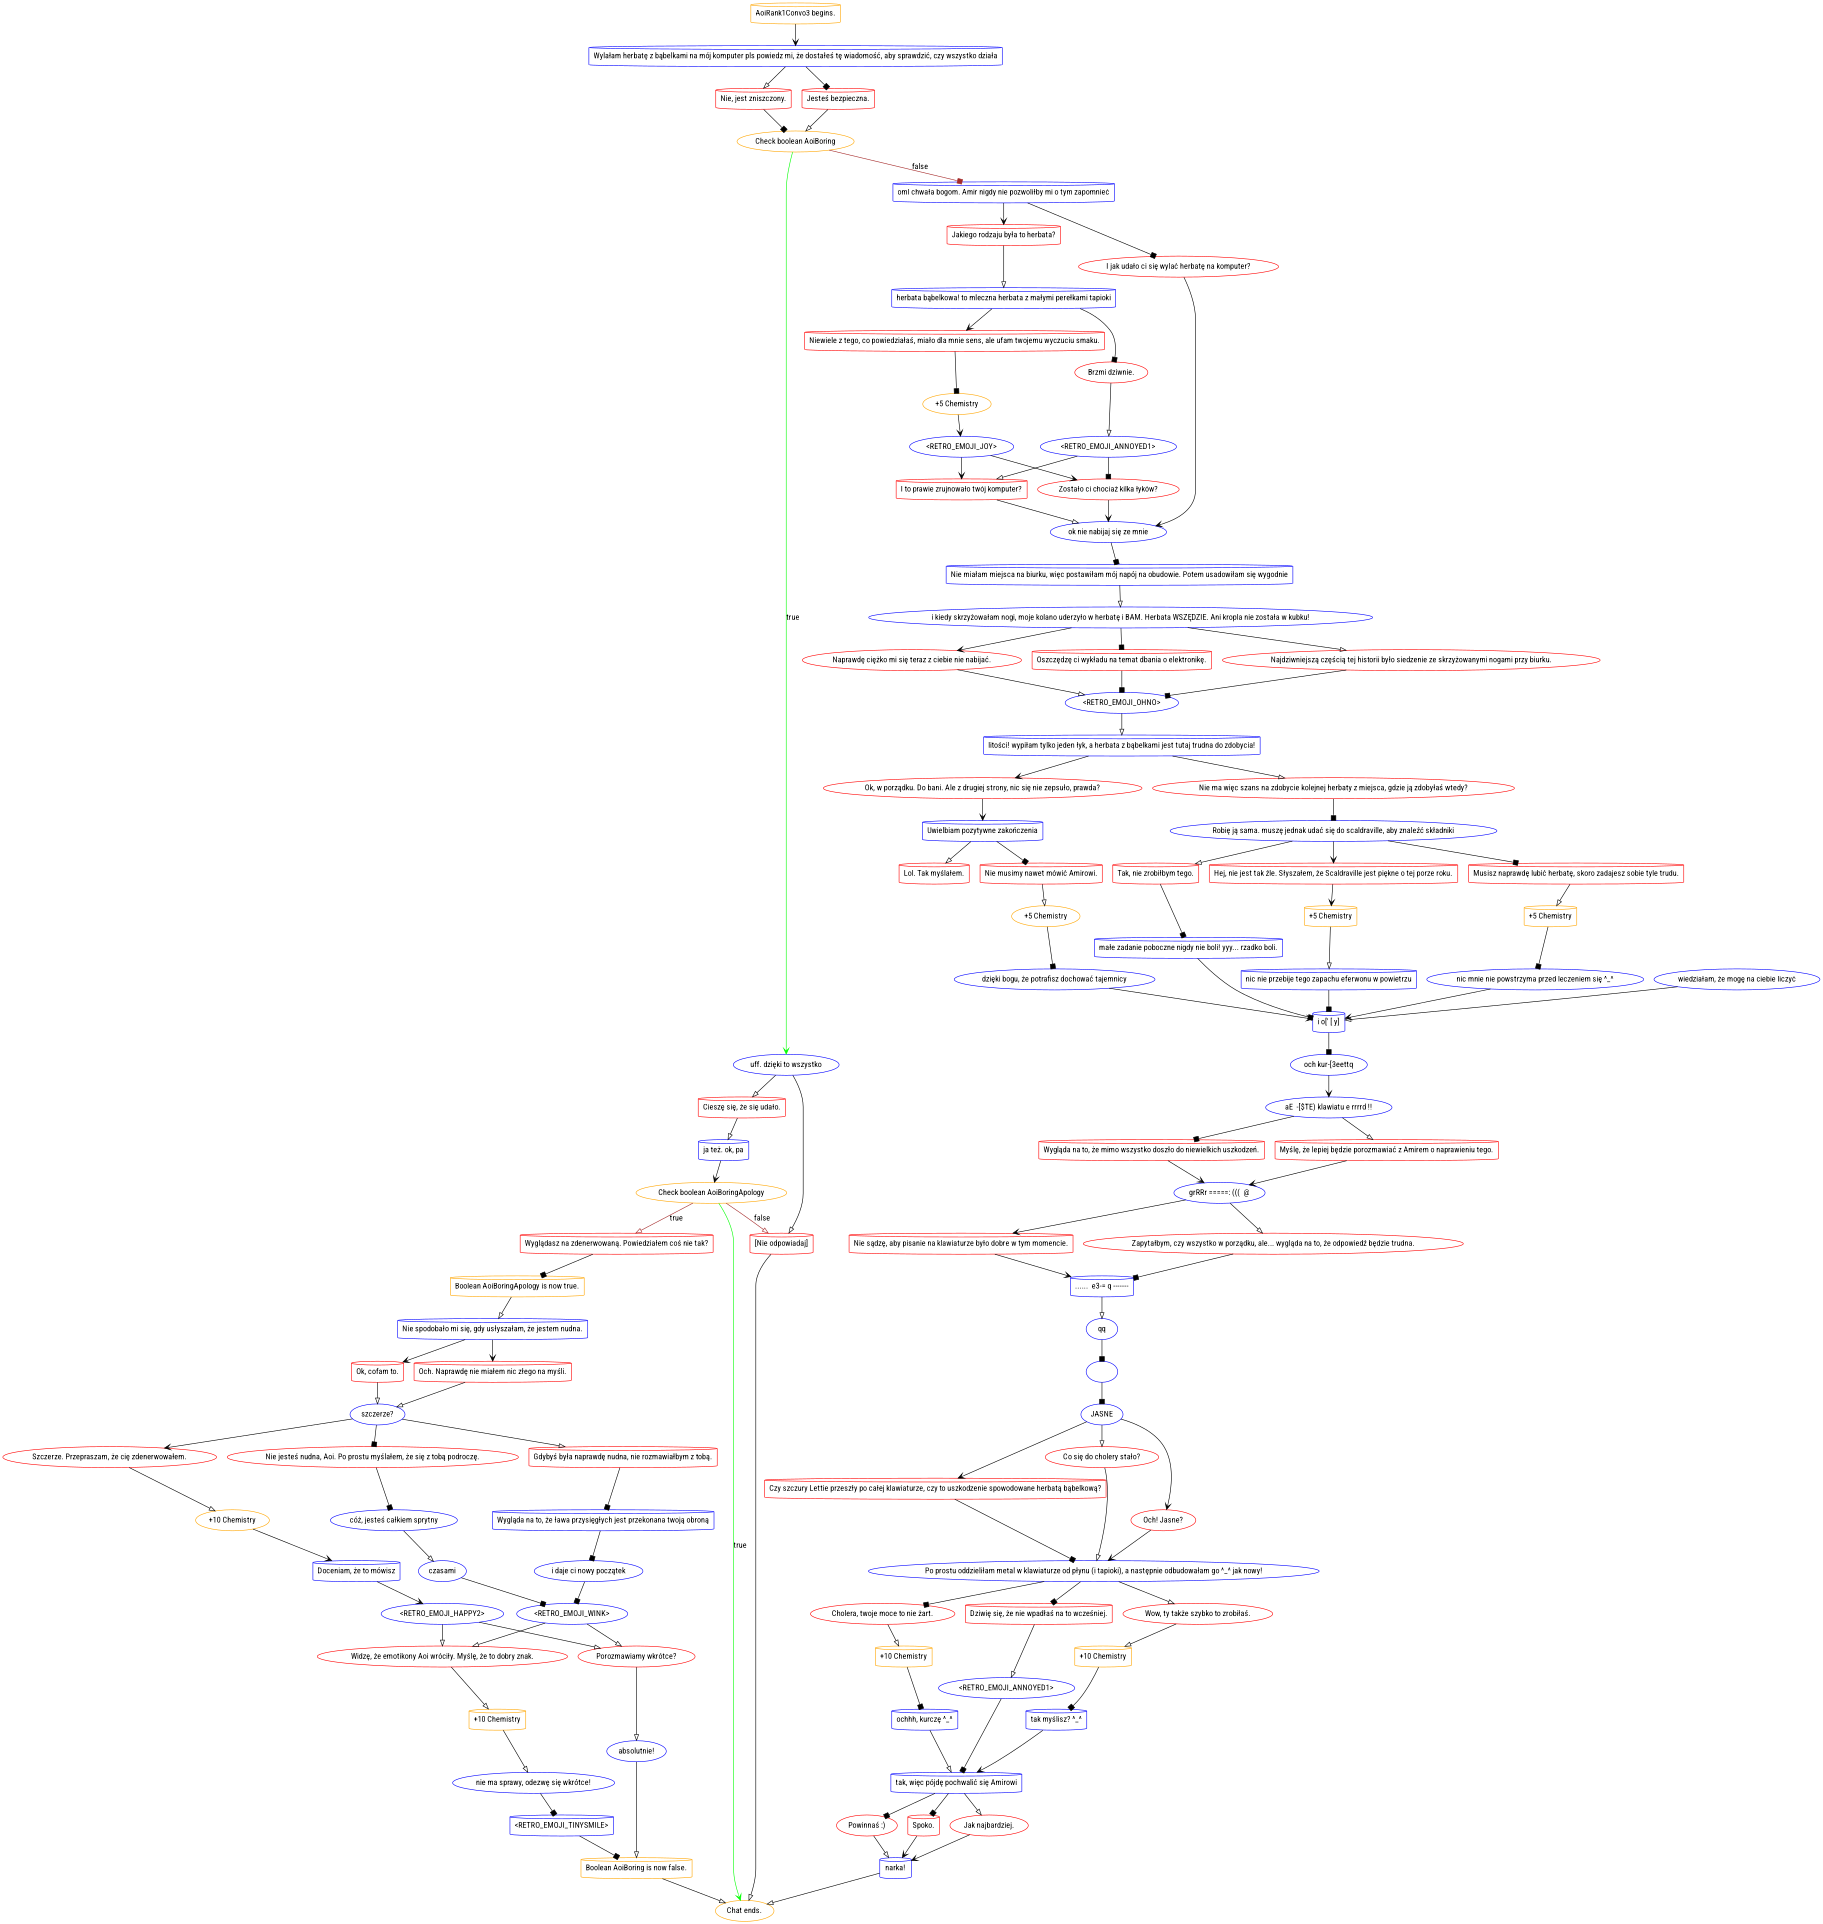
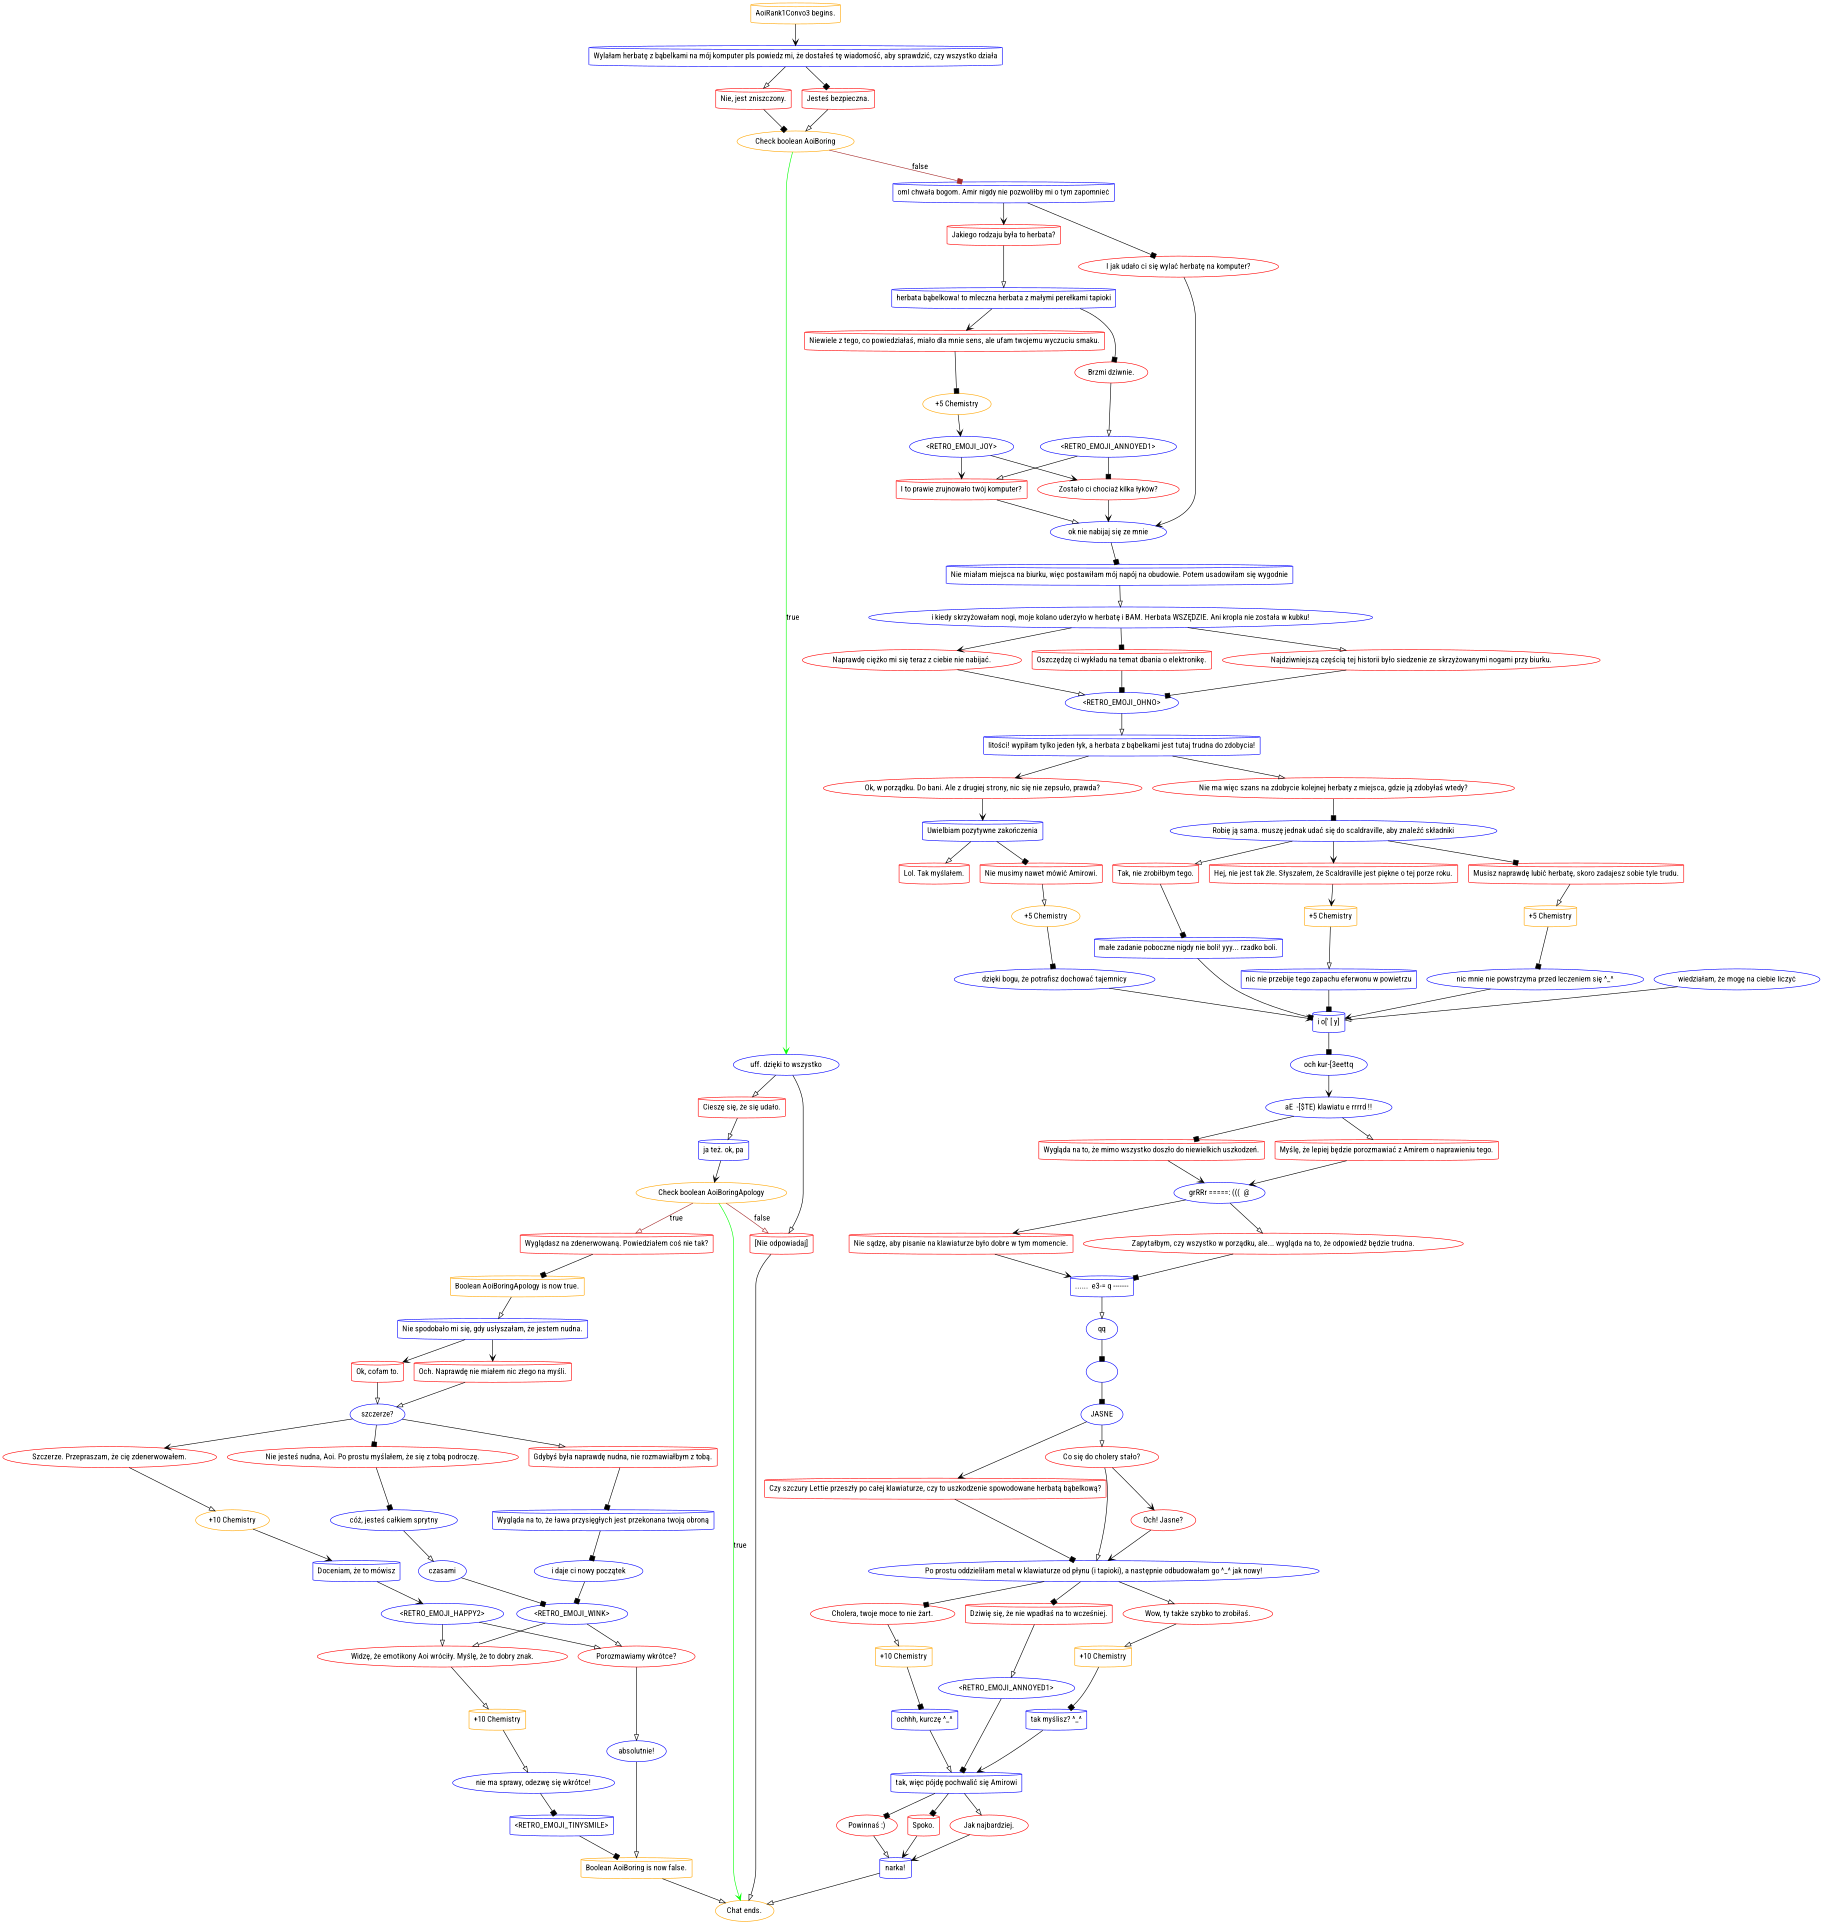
  digraph {
    fontname="Roboto Condensed"
    node [color=blue fontname="Roboto Condensed" shape=cylinder]
    edge [arrowhead=onormal fontname="Roboto Condensed"]
    "AoiRank1Convo3 begins." [color=orange]
    n2 [label="Wylałam herbatę z bąbelkami na mój komputer pls powiedz mi, że dostałeś tę wiadomość, aby sprawdzić, czy wszystko działa"]
    n3 [color=red label="Nie, jest zniszczony."]
    n4 [color=red label="Jesteś bezpieczna."]
    n5 [color=orange label="Check boolean AoiBoring" shape=ellipse]
    n6 [label="uff. dzięki to wszystko" shape=ellipse]
    n7 [label="oml chwała bogom. Amir nigdy nie pozwoliłby mi o tym zapomnieć"]
    n8 [color=red label="Cieszę się, że się udało."]
    n9 [color=red label="[Nie odpowiadaj]"]
    n10 [color=red label="Jakiego rodzaju była to herbata?"]
    n11 [color=red label="I jak udało ci się wylać herbatę na komputer?" shape=ellipse]
    n12 [label="ja też. ok, pa"]
    "Chat ends." [color=orange shape=ellipse]
    n14 [label="herbata bąbelkowa! to mleczna herbata z małymi perełkami tapioki"]
    n15 [label="ok nie nabijaj się ze mnie" shape=ellipse]
    n16 [color=orange label="Check boolean AoiBoringApology" shape=ellipse]
    n17 [color=red label="Niewiele z tego, co powiedziałaś, miało dla mnie sens, ale ufam twojemu wyczuciu smaku."]
    n18 [color=red label="Brzmi dziwnie." shape=ellipse]
    n19 [label="Nie miałam miejsca na biurku, więc postawiłam mój napój na obudowie. Potem usadowiłam się wygodnie"]
    n20 [color=red label="Wyglądasz na zdenerwowaną. Powiedziałem coś nie tak?"]
    n21 [color=orange label="+5 Chemistry" shape=ellipse]
    n22 [label="<RETRO_EMOJI_ANNOYED1>" shape=ellipse]
    n23 [label="i kiedy skrzyżowałam nogi, moje kolano uderzyło w herbatę i BAM. Herbata WSZĘDZIE. Ani kropla nie została w kubku!" shape=ellipse]
    n24 [color=orange label="Boolean AoiBoringApology is now true."]
    n25 [label="<RETRO_EMOJI_JOY>" shape=ellipse]
    n26 [color=red label="Zostało ci chociaż kilka łyków?" shape=ellipse]
    n27 [color=red label="I to prawie zrujnowało twój komputer?"]
    n28 [color=red label="Najdziwniejszą częścią tej historii było siedzenie ze skrzyżowanymi nogami przy biurku." shape=ellipse]
    n29 [color=red label="Naprawdę ciężko mi się teraz z ciebie nie nabijać." shape=ellipse]
    n30 [color=red label="Oszczędzę ci wykładu na temat dbania o elektronikę."]
    n31 [label="Nie spodobało mi się, gdy usłyszałam, że jestem nudna."]
    n32 [label="<RETRO_EMOJI_OHNO>" shape=ellipse]
    n33 [color=red label="Och. Naprawdę nie miałem nic złego na myśli."]
    n34 [color=red label="Ok, cofam to."]
    n35 [label="litości! wypiłam tylko jeden łyk, a herbata z bąbelkami jest tutaj trudna do zdobycia!"]
    n36 [label="szczerze?" shape=ellipse]
    n37 [color=red label="Nie ma więc szans na zdobycie kolejnej herbaty z miejsca, gdzie ją zdobyłaś wtedy?" shape=ellipse]
    n38 [color=red label="Ok, w porządku. Do bani. Ale z drugiej strony, nic się nie zepsuło, prawda?" shape=ellipse]
    n39 [color=red label="Szczerze. Przepraszam, że cię zdenerwowałem." shape=ellipse]
    n40 [color=red label="Nie jesteś nudna, Aoi. Po prostu myślałem, że się z tobą podroczę." shape=ellipse]
    n41 [color=red label="Gdybyś była naprawdę nudna, nie rozmawiałbym z tobą."]
    n42 [label="Robię ją sama. muszę jednak udać się do scaldraville, aby znaleźć składniki" shape=ellipse]
    n43 [label="Uwielbiam pozytywne zakończenia"]
    n44 [color=orange label="+10 Chemistry" shape=ellipse]
    n45 [label="cóż, jesteś całkiem sprytny" shape=ellipse]
    n46 [label="Wygląda na to, że ława przysięgłych jest przekonana twoją obroną"]
    n47 [color=red label="Tak, nie zrobiłbym tego."]
    n48 [color=red label="Hej, nie jest tak źle. Słyszałem, że Scaldraville jest piękne o tej porze roku."]
    n49 [color=red label="Musisz naprawdę lubić herbatę, skoro zadajesz sobie tyle trudu."]
    n50 [color=red label="Nie musimy nawet mówić Amirowi."]
    n51 [color=red label="Lol. Tak myślałem."]
    n52 [label="Doceniam, że to mówisz"]
    n53 [label=czasami shape=ellipse]
    n54 [label="i daje ci nowy początek" shape=ellipse]
    n55 [label="małe zadanie poboczne nigdy nie boli! yyy... rzadko boli."]
    n56 [color=orange label="+5 Chemistry"]
    n57 [color=orange label="+5 Chemistry"]
    n58 [color=orange label="+5 Chemistry" shape=ellipse]
    n59 [label="<RETRO_EMOJI_HAPPY2>" shape=ellipse]
    n60 [label="<RETRO_EMOJI_WINK>" shape=ellipse]
    n61 [label="i o[' [ y]"]
    n62 [label="nic nie przebije tego zapachu eferwonu w powietrzu"]
    n63 [label="nic mnie nie powstrzyma przed leczeniem się ^_^" shape=ellipse]
    n64 [label="dzięki bogu, że potrafisz dochować tajemnicy" shape=ellipse]
    n65 [label="wiedziałam, że mogę na ciebie liczyć" shape=ellipse]
    n66 [color=red label="Porozmawiamy wkrótce?" shape=ellipse]
    n67 [color=red label="Widzę, że emotikony Aoi wróciły. Myślę, że to dobry znak." shape=ellipse]
    n68 [label="och kur-[3eettq" shape=ellipse]
    n69 [label="absolutnie!" shape=ellipse]
    n70 [color=orange label="+10 Chemistry"]
    n71 [label="aE  -[$TE) klawiatu e rrrrd !!" shape=ellipse]
    n72 [color=orange label="Boolean AoiBoring is now false."]
    n73 [label="nie ma sprawy, odezwę się wkrótce!" shape=ellipse]
    n74 [color=red label="Wygląda na to, że mimo wszystko doszło do niewielkich uszkodzeń."]
    n75 [color=red label="Myślę, że lepiej będzie porozmawiać z Amirem o naprawieniu tego."]
    n76 [label="<RETRO_EMOJI_TINYSMILE>"]
    n77 [label="grRRr =====: (((  @" shape=ellipse]
    n78 [color=red label="Nie sądzę, aby pisanie na klawiaturze było dobre w tym momencie."]
    n79 [color=red label="Zapytałbym, czy wszystko w porządku, ale... wygląda na to, że odpowiedź będzie trudna." shape=ellipse]
    n80 [label="......  e3-= q -------"]
    n81 [label=qq shape=ellipse]
    n82 [label=" " shape=ellipse]
    n83 [label=JASNE shape=ellipse]
    n84 [color=red label="Co się do cholery stało?" shape=ellipse]
    n85 [color=red label="Och! Jasne?" shape=ellipse]
    n86 [color=red label="Czy szczury Lettie przeszły po całej klawiaturze, czy to uszkodzenie spowodowane herbatą bąbelkową?"]
    n87 [label="Po prostu oddzieliłam metal w klawiaturze od płynu (i tapioki), a następnie odbudowałam go ^_^ jak nowy!" shape=ellipse]
    n88 [color=red label="Wow, ty także szybko to zrobiłaś." shape=ellipse]
    n89 [color=red label="Cholera, twoje moce to nie żart." shape=ellipse]
    n90 [color=red label="Dziwię się, że nie wpadłaś na to wcześniej."]
    n91 [color=orange label="+10 Chemistry"]
    n92 [color=orange label="+10 Chemistry"]
    n93 [label="<RETRO_EMOJI_ANNOYED1>" shape=ellipse]
    n94 [label="tak myślisz? ^_^"]
    n95 [label="ochhh, kurczę ^_^"]
    n96 [label="tak, więc pójdę pochwalić się Amirowi"]
    n97 [color=red label="Jak najbardziej." shape=ellipse]
    n98 [color=red label="Powinnaś :)" shape=ellipse]
    n99 [color=red label="Spoko."]
    n100 [label="narka!"]
    "AoiRank1Convo3 begins." -> n2 [arrowhead=vee]
    n2 -> n3
    n2 -> n4 [arrowhead=box]
    n3 -> n5 [arrowhead=box]
    n4 -> n5
    n5 -> n6 [arrowhead=vee color=green label=true]
    n5 -> n7 [arrowhead=box color=brown label=false]
    n6 -> n8
    n6 -> n9
    n7 -> n10 [arrowhead=vee]
    n7 -> n11 [arrowhead=box]
    n8 -> n12
    n9 -> "Chat ends."
    n10 -> n14
    n11 -> n15 [arrowhead=vee]
    n12 -> n16 [arrowhead=vee]
    n14 -> n17 [arrowhead=vee]
    n14 -> n18 [arrowhead=box]
    n15 -> n19 [arrowhead=box]
    n16 -> n9 [color=brown label=false]
    n16 -> "Chat ends." [arrowhead=vee color=green label=true]
    n16 -> n20 [color=brown label=true]
    n17 -> n21 [arrowhead=box]
    n18 -> n22
    n19 -> n23
    n20 -> n24 [arrowhead=box]
    n21 -> n25 [arrowhead=vee]
    n22 -> n26 [arrowhead=box]
    n22 -> n27
    n23 -> n28
    n23 -> n29 [arrowhead=vee]
    n23 -> n30 [arrowhead=box]
    n24 -> n31
    n25 -> n26 [arrowhead=vee]
    n25 -> n27 [arrowhead=vee]
    n26 -> n15 [arrowhead=vee]
    n27 -> n15
    n28 -> n32 [arrowhead=box]
    n29 -> n32
    n30 -> n32 [arrowhead=box]
    n31 -> n33 [arrowhead=vee]
    n31 -> n34 [arrowhead=vee]
    n32 -> n35
    n33 -> n36
    n34 -> n36
    n35 -> n37
    n35 -> n38 [arrowhead=vee]
    n36 -> n39 [arrowhead=vee]
    n36 -> n40 [arrowhead=box]
    n36 -> n41
    n37 -> n42 [arrowhead=box]
    n38 -> n43 [arrowhead=vee]
    n39 -> n44
    n40 -> n45 [arrowhead=box]
    n41 -> n46 [arrowhead=box]
    n42 -> n47
    n42 -> n48 [arrowhead=vee]
    n42 -> n49 [arrowhead=box]
    n43 -> n50 [arrowhead=box]
    n43 -> n51
    n44 -> n52 [arrowhead=vee]
    n45 -> n53
    n46 -> n54 [arrowhead=box]
    n47 -> n55 [arrowhead=box]
    n48 -> n56 [arrowhead=vee]
    n49 -> n57
    n50 -> n58
    n52 -> n59 [arrowhead=vee]
    n53 -> n60 [arrowhead=box]
    n54 -> n60 [arrowhead=box]
    n55 -> n61 [arrowhead=box]
    n56 -> n62
    n57 -> n63 [arrowhead=box]
    n58 -> n64 [arrowhead=box]
    n59 -> n66
    n59 -> n67
    n60 -> n66
    n60 -> n67
    n61 -> n68 [arrowhead=box]
    n62 -> n61 [arrowhead=box]
    n63 -> n61 [arrowhead=vee]
    n64 -> n61 [arrowhead=vee]
    n65 -> n61
    n66 -> n69
    n67 -> n70
    n68 -> n71 [arrowhead=vee]
    n69 -> n72
    n70 -> n73
    n71 -> n74 [arrowhead=box]
    n71 -> n75
    n72 -> "Chat ends."
    n73 -> n76 [arrowhead=box]
    n74 -> n77 [arrowhead=vee]
    n75 -> n77 [arrowhead=vee]
    n76 -> n72 [arrowhead=box]
    n77 -> n78 [arrowhead=vee]
    n77 -> n79
    n78 -> n80 [arrowhead=vee]
    n79 -> n80 [arrowhead=box]
    n80 -> n81
    n81 -> n82 [arrowhead=box]
    n82 -> n83 [arrowhead=box]
    n83 -> n84
-   n83 -> n85 [arrowhead=vee]
+   n84 -> n85 [arrowhead=vee]
    n83 -> n86 [arrowhead=vee]
    n84 -> n87
    n85 -> n87 [arrowhead=vee]
    n86 -> n87 [arrowhead=box]
    n87 -> n88
    n87 -> n89 [arrowhead=box]
    n87 -> n90 [arrowhead=box]
    n88 -> n91
    n89 -> n92
    n90 -> n93
    n91 -> n94 [arrowhead=box]
    n92 -> n95 [arrowhead=box]
    n93 -> n96 [arrowhead=box]
    n94 -> n96 [arrowhead=vee]
    n95 -> n96
    n96 -> n97
    n96 -> n98 [arrowhead=box]
    n96 -> n99 [arrowhead=box]
    n97 -> n100 [arrowhead=vee]
    n98 -> n100
    n99 -> n100 [arrowhead=vee]
    n100 -> "Chat ends."
  }
